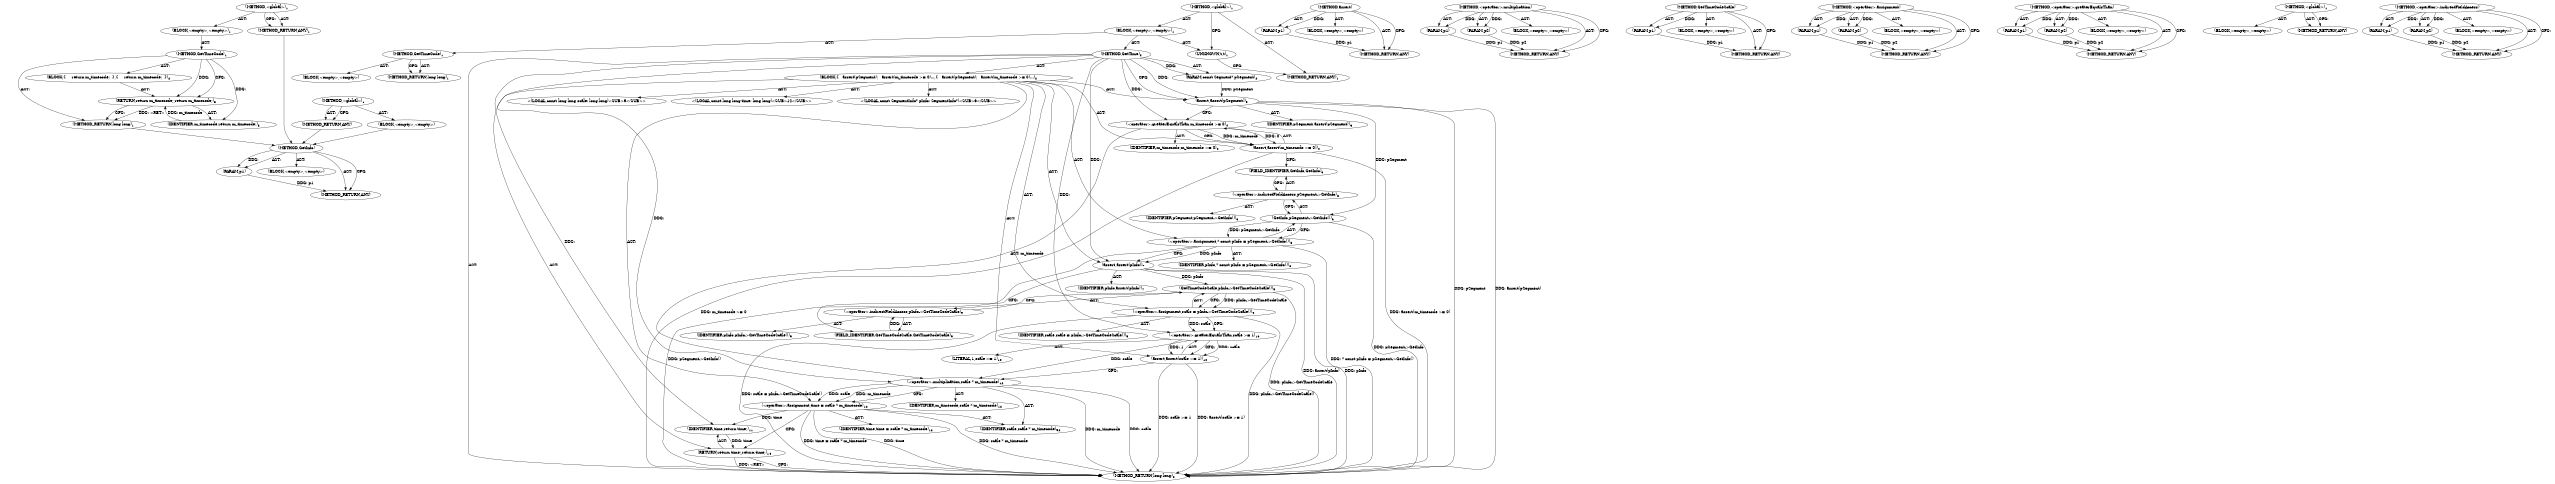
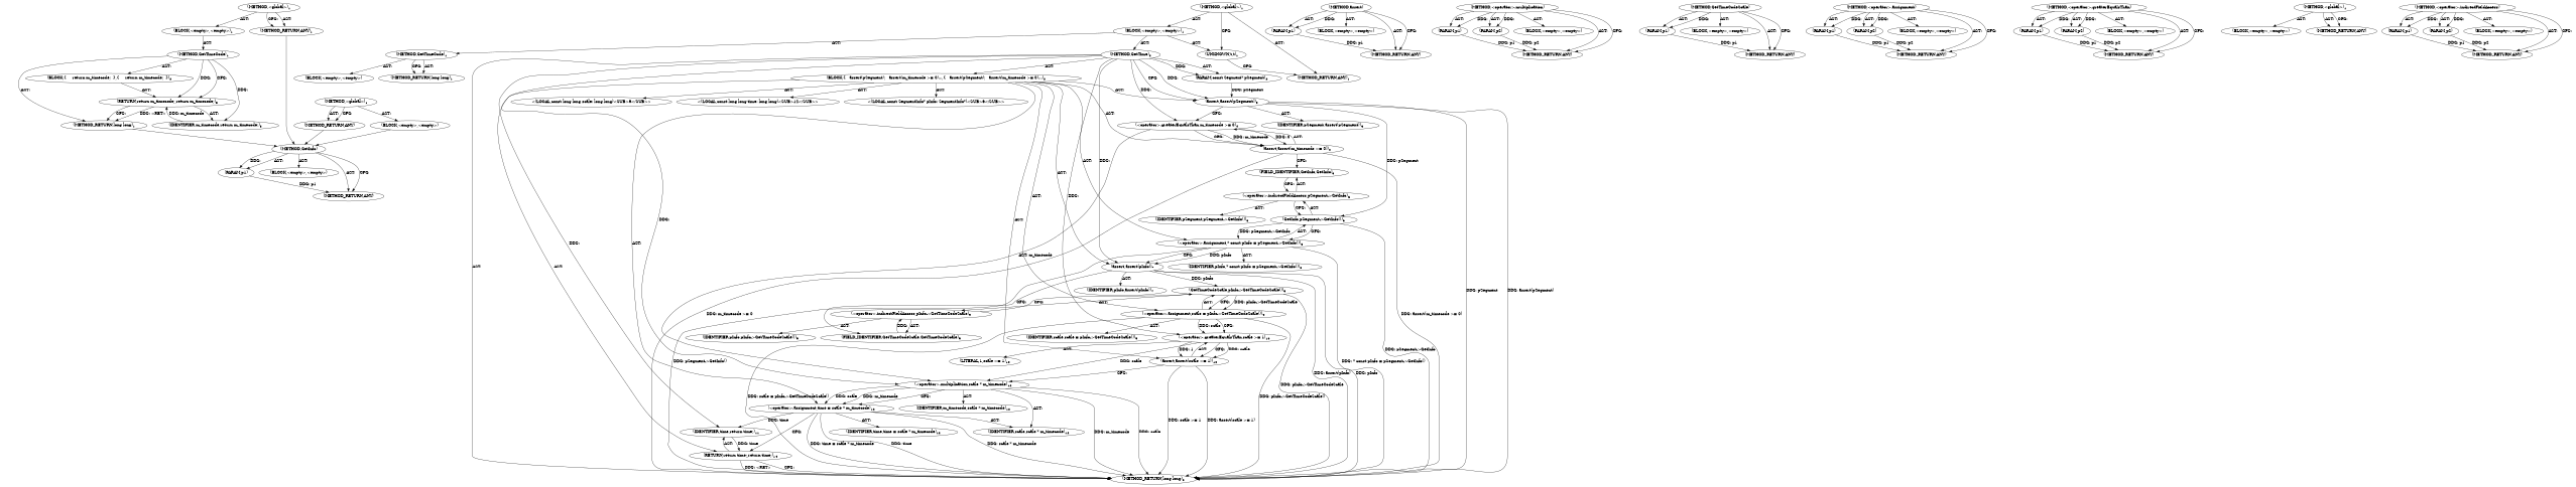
  digraph {
    n1 [label=<(METHOD,&lt;global&gt;)<SUB>1</SUB>>]
    n2 [label=<(BLOCK,&lt;empty&gt;,&lt;empty&gt;)<SUB>1</SUB>>]
    n3 [label=<(METHOD_RETURN,ANY)<SUB>1</SUB>>]
    n4 [label=<(METHOD,GetTimeCode)<SUB>1</SUB>>]
    n5 [label=<(METHOD,GetInfo)>]
    n6 [label=<(BLOCK,{     return m_timecode;  },{     return m_timecode;  })<SUB>2</SUB>>]
    n7 [label=<(RETURN,return m_timecode;,return m_timecode;)<SUB>3</SUB>>]
    n8 [label=<(IDENTIFIER,m_timecode,return m_timecode;)<SUB>3</SUB>>]
    n9 [label=<(METHOD_RETURN,long long)<SUB>1</SUB>>]
    n10 [label=<(PARAM,p1)>]
    n11 [label=<(BLOCK,&lt;empty&gt;,&lt;empty&gt;)>]
    n12 [label=<(METHOD_RETURN,ANY)>]
    n13 [label=<(METHOD,&lt;global&gt;)<SUB>1</SUB>>]
    n14 [label=<(BLOCK,&lt;empty&gt;,&lt;empty&gt;)>]
    n15 [label=<(METHOD_RETURN,ANY)>]
    n16 [label=<(METHOD,&lt;global&gt;)<SUB>1</SUB>>]
    n17 [label=<(BLOCK,&lt;empty&gt;,&lt;empty&gt;)<SUB>1</SUB>>]
    n18 [label=<(UNKNOWN,t,t)<SUB>1</SUB>>]
    n19 [label=<(METHOD_RETURN,ANY)<SUB>1</SUB>>]
    n20 [label=<(METHOD,GetTimeCode)<SUB>1</SUB>>]
    n21 [label=<(METHOD,GetTime)<SUB>2</SUB>>]
    n22 [label=<(BLOCK,&lt;empty&gt;,&lt;empty&gt;)>]
    n23 [label=<(METHOD_RETURN,long long)<SUB>1</SUB>>]
    n24 [label=<(PARAM,const Segment* pSegment)<SUB>2</SUB>>]
    n25 [label=<(BLOCK,{   assert(pSegment);   assert(m_timecode &gt;= 0)...,{   assert(pSegment);   assert(m_timecode &gt;= 0)...)<SUB>2</SUB>>]
    n26 [label=<(assert,assert(pSegment))<SUB>3</SUB>>]
    n27 [label=<(&lt;operator&gt;.greaterEqualsThan,m_timecode &gt;= 0)<SUB>4</SUB>>]
    n28 [label=<(assert,assert(pInfo))<SUB>7</SUB>>]
    n29 [label=<(&lt;operator&gt;.greaterEqualsThan,scale &gt;= 1)<SUB>10</SUB>>]
    n30 [label=<(&lt;operator&gt;.multiplication,scale * m_timecode)<SUB>12</SUB>>]
    n31 [label=<(IDENTIFIER,time,return time;)<SUB>11</SUB>>]
    n32 [label=<(METHOD_RETURN,long long)<SUB>2</SUB>>]
    n33 [label=<(assert,assert(m_timecode &gt;= 0))<SUB>4</SUB>>]
    n34 [label="<(LOCAL,const SegmentInfo* pInfo: SegmentInfo*)<SUB>6</SUB>>"]
    n35 [label=<(&lt;operator&gt;.assignment,* const pInfo = pSegment-&gt;GetInfo())<SUB>6</SUB>>]
    n36 [label="<(LOCAL,const long long scale: long long)<SUB>9</SUB>>"]
    n37 [label=<(&lt;operator&gt;.assignment,scale = pInfo-&gt;GetTimeCodeScale())<SUB>9</SUB>>]
    n38 [label=<(assert,assert(scale &gt;= 1))<SUB>10</SUB>>]
    n39 [label="<(LOCAL,const long long time: long long)<SUB>12</SUB>>"]
    n40 [label=<(&lt;operator&gt;.assignment,time = scale * m_timecode)<SUB>12</SUB>>]
    n41 [label=<(RETURN,return time;,return time;)<SUB>14</SUB>>]
    n42 [label=<(IDENTIFIER,pSegment,assert(pSegment))<SUB>3</SUB>>]
    n43 [label=<(GetInfo,pSegment-&gt;GetInfo())<SUB>6</SUB>>]
-   n44 [label=<(IDENTIFIER,m_timecode,m_timecode &gt;= 0)<SUB>4</SUB>>]
    n45 [label=<(IDENTIFIER,pInfo,assert(pInfo))<SUB>7</SUB>>]
    n46 [label=<(GetTimeCodeScale,pInfo-&gt;GetTimeCodeScale())<SUB>9</SUB>>]
    n47 [label=<(FIELD_IDENTIFIER,GetTimeCodeScale,GetTimeCodeScale)<SUB>9</SUB>>]
    n48 [label=<(LITERAL,1,scale &gt;= 1)<SUB>10</SUB>>]
-   n49 [label=<(IDENTIFIER,scale,scale * m_timecode)<SUB>92</SUB>>]
+   n49 [label=<(IDENTIFIER,scale,scale * m_timecode)<SUB>12</SUB>>]
    n50 [label=<(IDENTIFIER,m_timecode,scale * m_timecode)<SUB>12</SUB>>]
    n51 [label=<(FIELD_IDENTIFIER,GetInfo,GetInfo)<SUB>6</SUB>>]
    n52 [label=<(IDENTIFIER,pInfo,* const pInfo = pSegment-&gt;GetInfo())<SUB>6</SUB>>]
    n53 [label=<(IDENTIFIER,scale,scale = pInfo-&gt;GetTimeCodeScale())<SUB>9</SUB>>]
    n54 [label=<(IDENTIFIER,time,time = scale * m_timecode)<SUB>12</SUB>>]
    n55 [label=<(&lt;operator&gt;.indirectFieldAccess,pSegment-&gt;GetInfo)<SUB>6</SUB>>]
    n56 [label=<(IDENTIFIER,pSegment,pSegment-&gt;GetInfo())<SUB>6</SUB>>]
    n57 [label=<(&lt;operator&gt;.indirectFieldAccess,pInfo-&gt;GetTimeCodeScale)<SUB>9</SUB>>]
    n58 [label=<(IDENTIFIER,pInfo,pInfo-&gt;GetTimeCodeScale())<SUB>9</SUB>>]
    n59 [label=<(METHOD,assert)>]
    n60 [label=<(PARAM,p1)>]
    n61 [label=<(BLOCK,&lt;empty&gt;,&lt;empty&gt;)>]
    n62 [label=<(METHOD_RETURN,ANY)>]
    n63 [label=<(METHOD,&lt;operator&gt;.multiplication)>]
    n64 [label=<(PARAM,p1)>]
    n65 [label=<(PARAM,p2)>]
    n66 [label=<(BLOCK,&lt;empty&gt;,&lt;empty&gt;)>]
    n67 [label=<(METHOD_RETURN,ANY)>]
    n68 [label=<(METHOD,GetTimeCodeScale)>]
    n69 [label=<(PARAM,p1)>]
    n70 [label=<(BLOCK,&lt;empty&gt;,&lt;empty&gt;)>]
    n71 [label=<(METHOD_RETURN,ANY)>]
    n72 [label=<(METHOD,&lt;operator&gt;.assignment)>]
    n73 [label=<(PARAM,p1)>]
    n74 [label=<(PARAM,p2)>]
    n75 [label=<(BLOCK,&lt;empty&gt;,&lt;empty&gt;)>]
    n76 [label=<(METHOD_RETURN,ANY)>]
    n77 [label=<(METHOD,&lt;operator&gt;.greaterEqualsThan)>]
    n78 [label=<(PARAM,p1)>]
    n79 [label=<(PARAM,p2)>]
    n80 [label=<(BLOCK,&lt;empty&gt;,&lt;empty&gt;)>]
    n81 [label=<(METHOD_RETURN,ANY)>]
    n82 [label=<(METHOD,&lt;global&gt;)<SUB>1</SUB>>]
    n83 [label=<(BLOCK,&lt;empty&gt;,&lt;empty&gt;)>]
    n84 [label=<(METHOD_RETURN,ANY)>]
    n85 [label=<(METHOD,&lt;operator&gt;.indirectFieldAccess)>]
    n86 [label=<(PARAM,p1)>]
    n87 [label=<(PARAM,p2)>]
    n88 [label=<(BLOCK,&lt;empty&gt;,&lt;empty&gt;)>]
    n89 [label=<(METHOD_RETURN,ANY)>]
    n1 -> n2 [label="AST: "]
    n1 -> n3 [label="AST: "]
    n1 -> n3 [label="CFG: "]
    n2 -> n4 [label="AST: "]
    n3 -> n5
    n4 -> n6 [label="AST: "]
    n4 -> n7 [label="CFG: "]
    n4 -> n7 [label="DDG: "]
    n4 -> n8 [label="DDG: "]
    n4 -> n9 [label="AST: "]
    n5 -> n10 [label="AST: "]
    n5 -> n10 [label="DDG: "]
    n5 -> n11 [label="AST: "]
    n5 -> n12 [label="AST: "]
    n5 -> n12 [label="CFG: "]
    n6 -> n7 [label="AST: "]
    n7 -> n8 [label="AST: "]
    n7 -> n9 [label="CFG: "]
    n7 -> n9 [label="DDG: &lt;RET&gt;"]
    n8 -> n7 [label="DDG: m_timecode"]
    n9 -> n5
    n10 -> n12 [label="DDG: p1"]
    n13 -> n14 [label="AST: "]
    n13 -> n15 [label="AST: "]
    n13 -> n15 [label="CFG: "]
    n14 -> n5
    n15 -> n5
    n16 -> n17 [label="AST: "]
    n16 -> n18 [label="CFG: "]
    n16 -> n19 [label="AST: "]
    n17 -> n18 [label="AST: "]
    n17 -> n20 [label="AST: "]
    n17 -> n21 [label="AST: "]
    n18 -> n19 [label="CFG: "]
    n20 -> n22 [label="AST: "]
    n20 -> n23 [label="AST: "]
    n20 -> n23 [label="CFG: "]
    n21 -> n24 [label="AST: "]
    n21 -> n24 [label="DDG: "]
    n21 -> n25 [label="AST: "]
    n21 -> n26 [label="CFG: "]
    n21 -> n26 [label="DDG: "]
    n21 -> n27 [label="DDG: "]
    n21 -> n28 [label="DDG: "]
    n21 -> n29 [label="DDG: "]
    n21 -> n30 [label="DDG: "]
    n21 -> n31 [label="DDG: "]
    n21 -> n32 [label="AST: "]
    n24 -> n26 [label="DDG: pSegment"]
    n25 -> n26 [label="AST: "]
    n25 -> n28 [label="AST: "]
    n25 -> n33 [label="AST: "]
    n25 -> n34 [label="AST: "]
    n25 -> n35 [label="AST: "]
    n25 -> n36 [label="AST: "]
    n25 -> n37 [label="AST: "]
    n25 -> n38 [label="AST: "]
    n25 -> n39 [label="AST: "]
    n25 -> n40 [label="AST: "]
    n25 -> n41 [label="AST: "]
    n26 -> n27 [label="CFG: "]
    n26 -> n32 [label="DDG: pSegment"]
    n26 -> n32 [label="DDG: assert(pSegment)"]
    n26 -> n42 [label="AST: "]
    n26 -> n43 [label="DDG: pSegment"]
    n27 -> n30 [label="AST: m_timecode"]
    n27 -> n33 [label="CFG: "]
    n27 -> n33 [label="DDG: m_timecode"]
    n27 -> n33 [label="DDG: 0"]
-   n27 -> n44 [label="AST: "]
    n28 -> n32 [label="DDG: pInfo"]
    n28 -> n32 [label="DDG: assert(pInfo)"]
    n28 -> n45 [label="AST: "]
    n28 -> n46 [label="DDG: pInfo"]
    n28 -> n47 [label="CFG: "]
    n29 -> n30 [label="DDG: scale"]
    n29 -> n38 [label="CFG: "]
    n29 -> n38 [label="DDG: scale"]
    n29 -> n38 [label="DDG: 1"]
    n29 -> n48 [label="AST: "]
    n30 -> n32 [label="DDG: scale"]
    n30 -> n32 [label="DDG: m_timecode"]
    n30 -> n40 [label="CFG: "]
    n30 -> n40 [label="DDG: scale"]
    n30 -> n40 [label="DDG: m_timecode"]
    n30 -> n49 [label="AST: "]
    n30 -> n50 [label="AST: "]
    n31 -> n41 [label="DDG: time"]
    n33 -> n27 [label="AST: "]
    n33 -> n32 [label="DDG: m_timecode &gt;= 0"]
    n33 -> n32 [label="DDG: assert(m_timecode &gt;= 0)"]
    n33 -> n51 [label="CFG: "]
    n35 -> n28 [label="CFG: "]
    n35 -> n28 [label="DDG: pInfo"]
    n35 -> n32 [label="DDG: pSegment-&gt;GetInfo()"]
    n35 -> n32 [label="DDG: * const pInfo = pSegment-&gt;GetInfo()"]
    n35 -> n43 [label="AST: "]
    n35 -> n52 [label="AST: "]
    n37 -> n29 [label="CFG: "]
    n37 -> n29 [label="DDG: scale"]
    n37 -> n32 [label="DDG: pInfo-&gt;GetTimeCodeScale()"]
    n37 -> n32 [label="DDG: scale = pInfo-&gt;GetTimeCodeScale()"]
    n37 -> n46 [label="AST: "]
    n37 -> n53 [label="AST: "]
    n38 -> n29 [label="AST: "]
    n38 -> n30 [label="CFG: "]
    n38 -> n32 [label="DDG: scale &gt;= 1"]
    n38 -> n32 [label="DDG: assert(scale &gt;= 1)"]
    n40 -> n31 [label="DDG: time"]
    n40 -> n32 [label="DDG: time"]
    n40 -> n32 [label="DDG: scale * m_timecode"]
    n40 -> n32 [label="DDG: time = scale * m_timecode"]
    n40 -> n41 [label="CFG: "]
    n40 -> n49 [label="AST: "]
    n40 -> n54 [label="AST: "]
    n41 -> n31 [label="AST: "]
    n41 -> n32 [label="CFG: "]
    n41 -> n32 [label="DDG: &lt;RET&gt;"]
    n43 -> n32 [label="DDG: pSegment-&gt;GetInfo"]
    n43 -> n35 [label="CFG: "]
    n43 -> n35 [label="DDG: pSegment-&gt;GetInfo"]
    n43 -> n55 [label="AST: "]
    n46 -> n32 [label="DDG: pInfo-&gt;GetTimeCodeScale"]
    n46 -> n37 [label="CFG: "]
    n46 -> n37 [label="DDG: pInfo-&gt;GetTimeCodeScale"]
    n46 -> n57 [label="AST: "]
    n47 -> n57 [label="DDG: "]
    n51 -> n55 [label="CFG: "]
    n55 -> n43 [label="CFG: "]
    n55 -> n51 [label="AST: "]
    n55 -> n56 [label="AST: "]
    n57 -> n46 [label="CFG: "]
    n57 -> n47 [label="AST: "]
    n57 -> n58 [label="AST: "]
    n59 -> n60 [label="AST: "]
    n59 -> n60 [label="DDG: "]
    n59 -> n61 [label="AST: "]
    n59 -> n62 [label="AST: "]
    n59 -> n62 [label="CFG: "]
    n60 -> n62 [label="DDG: p1"]
    n63 -> n64 [label="AST: "]
    n63 -> n64 [label="DDG: "]
    n63 -> n65 [label="AST: "]
    n63 -> n65 [label="DDG: "]
    n63 -> n66 [label="AST: "]
    n63 -> n67 [label="AST: "]
    n63 -> n67 [label="CFG: "]
    n64 -> n67 [label="DDG: p1"]
    n65 -> n67 [label="DDG: p2"]
    n68 -> n69 [label="AST: "]
    n68 -> n69 [label="DDG: "]
    n68 -> n70 [label="AST: "]
    n68 -> n71 [label="AST: "]
    n68 -> n71 [label="CFG: "]
    n69 -> n71 [label="DDG: p1"]
    n72 -> n73 [label="AST: "]
    n72 -> n73 [label="DDG: "]
    n72 -> n74 [label="AST: "]
    n72 -> n74 [label="DDG: "]
    n72 -> n75 [label="AST: "]
    n72 -> n76 [label="AST: "]
    n72 -> n76 [label="CFG: "]
    n73 -> n76 [label="DDG: p1"]
    n74 -> n76 [label="DDG: p2"]
    n77 -> n78 [label="AST: "]
    n77 -> n78 [label="DDG: "]
    n77 -> n79 [label="AST: "]
    n77 -> n79 [label="DDG: "]
    n77 -> n80 [label="AST: "]
    n77 -> n81 [label="AST: "]
    n77 -> n81 [label="CFG: "]
    n78 -> n81 [label="DDG: p1"]
    n79 -> n81 [label="DDG: p2"]
    n82 -> n83 [label="AST: "]
    n82 -> n84 [label="AST: "]
    n82 -> n84 [label="CFG: "]
    n85 -> n86 [label="AST: "]
    n85 -> n86 [label="DDG: "]
    n85 -> n87 [label="AST: "]
    n85 -> n87 [label="DDG: "]
    n85 -> n88 [label="AST: "]
    n85 -> n89 [label="AST: "]
    n85 -> n89 [label="CFG: "]
    n86 -> n89 [label="DDG: p1"]
    n87 -> n89 [label="DDG: p2"]
  }
